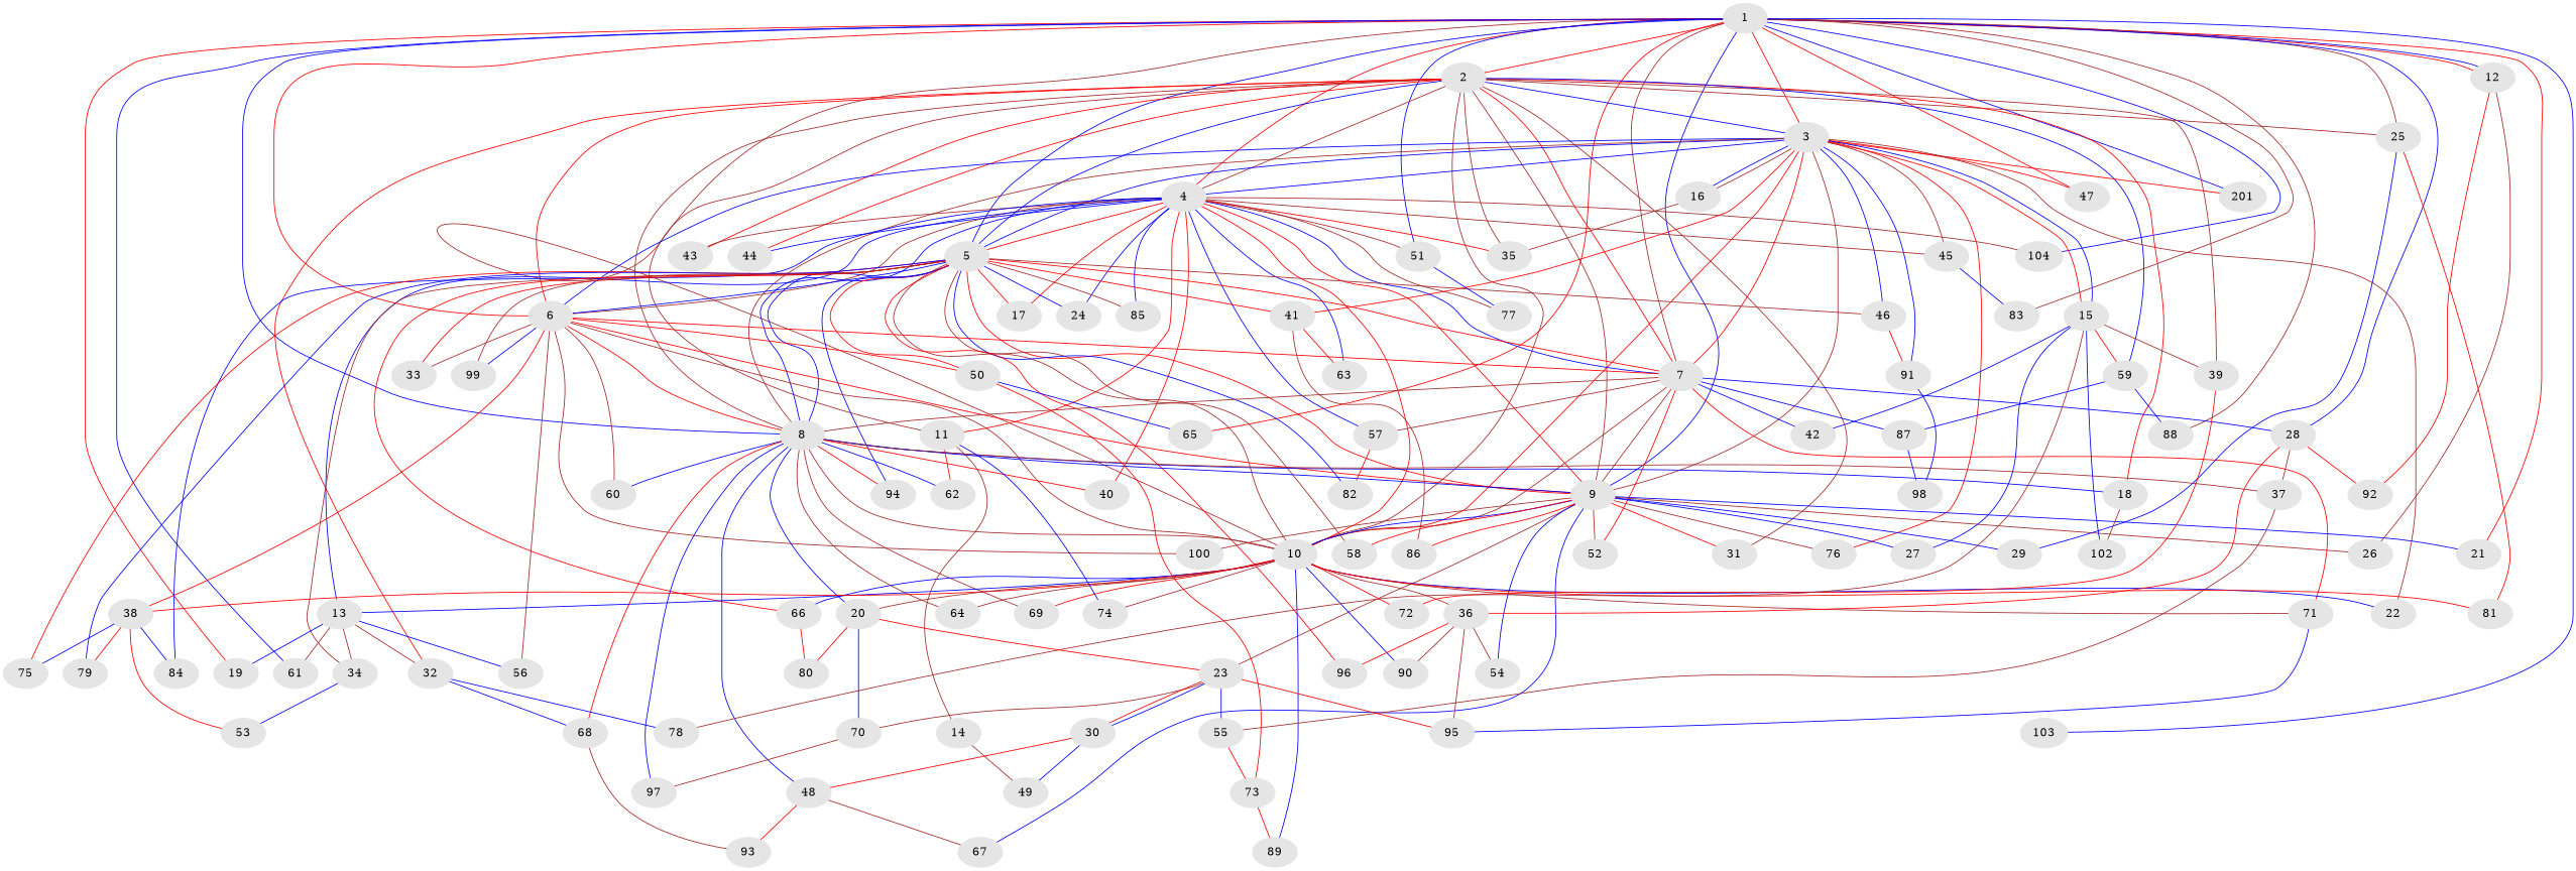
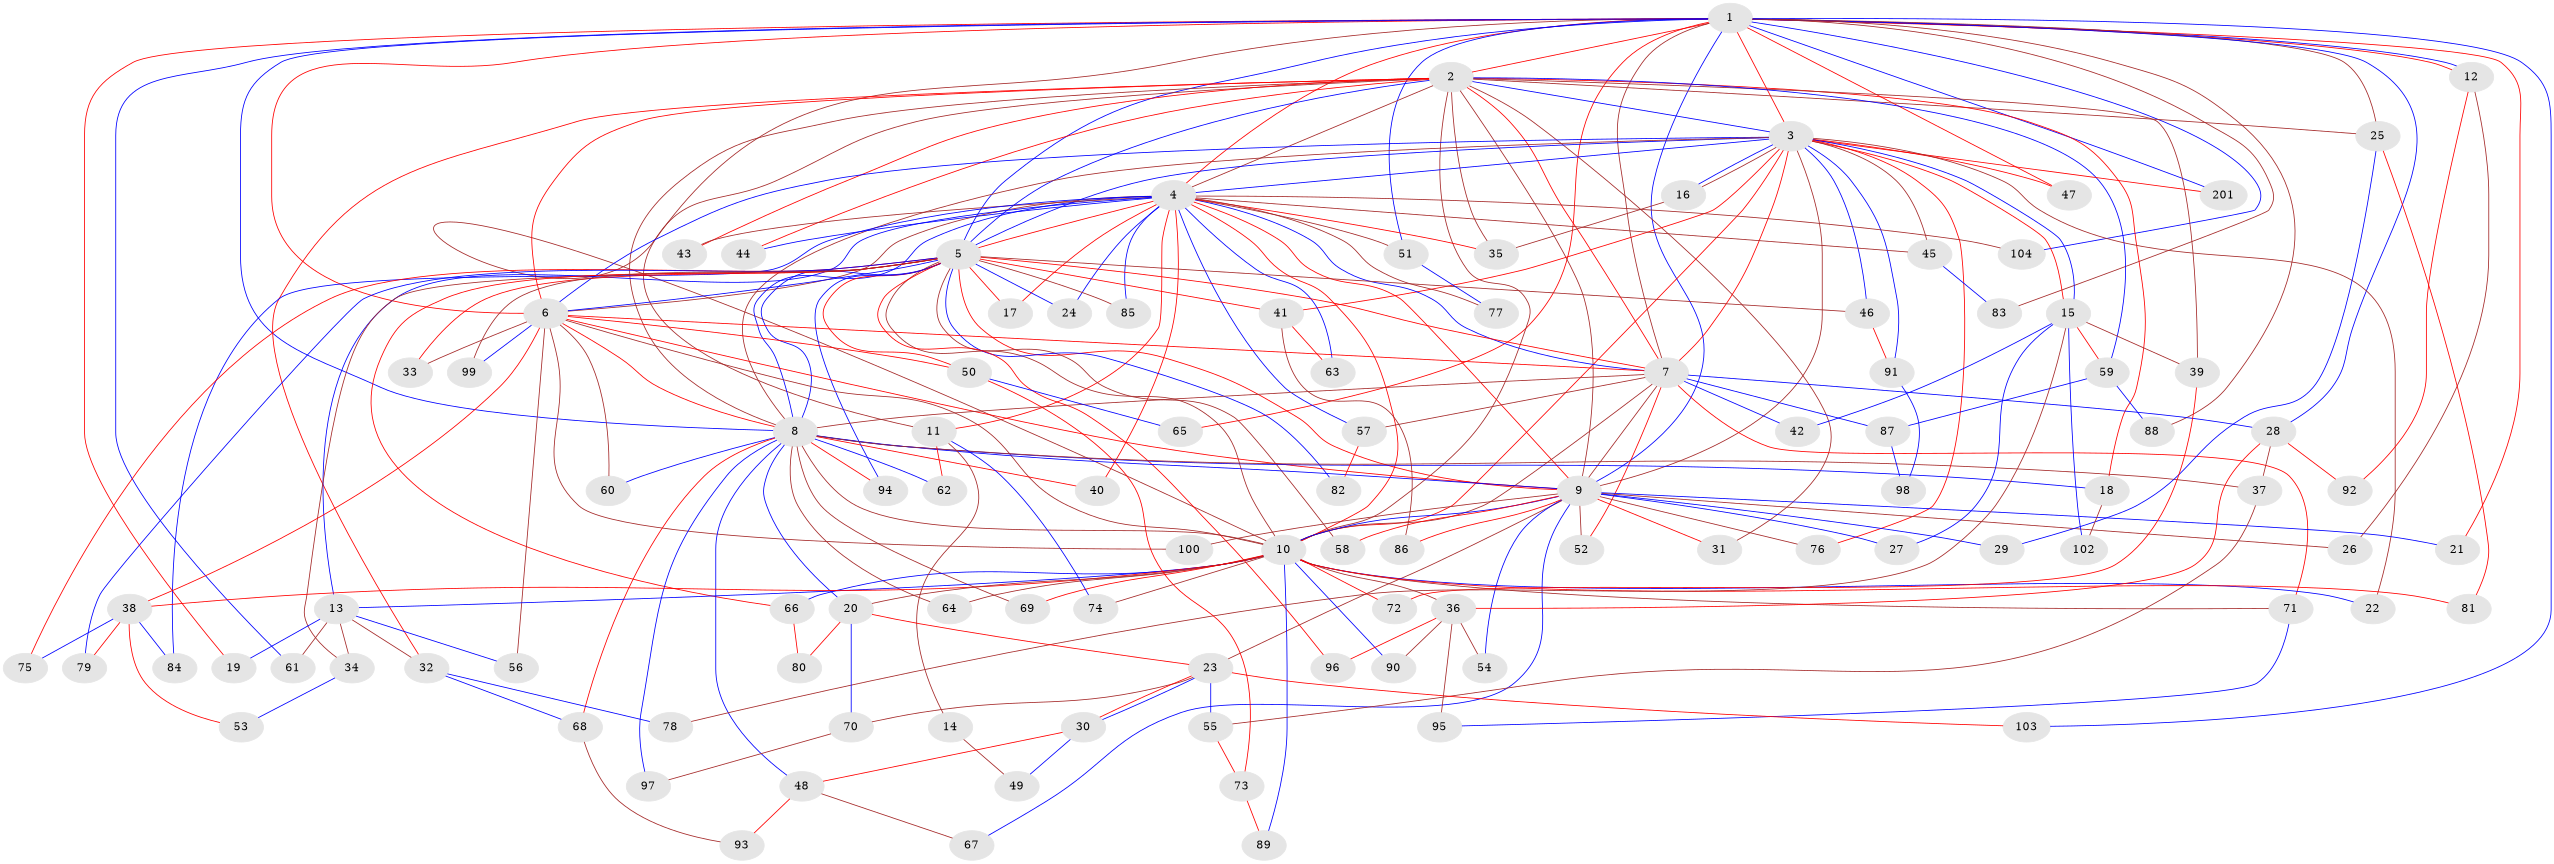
  graph {
    node [color=gray90 style=filled]
    edge [color=blue]
    1
    2
    3
    4
    5
    6
    7
    8
    9
    10
    12
    19
    21
    25
    28
    47
    51
    61
    65
    83
    88
    n22 [label=201]
    103
    104
    11
    18
    31
    32
    35
    39
    43
    44
    59
    15
    16
    22
    41
    45
    46
    76
    91
    13
    17
    24
    40
    57
    63
    77
    84
    85
    33
    34
    50
    58
    66
    75
    79
    82
    94
    96
    99
    38
    56
    60
    100
    42
    52
    71
    87
    20
    37
    48
    62
    64
    68
    69
    97
    23
    26
    27
    29
    54
    67
    86
    36
    72
    74
    81
    89
    90
    92
    14
    102
    78
    98
    49
    53
    73
    80
    95
    70
    55
    93
    30
    1 -- 2 [color=red]
    1 -- 3 [color=red]
    1 -- 4 [color=red]
    1 -- 5
    1 -- 6 [color=red]
    1 -- 7 [color=brown]
    1 -- 8
    1 -- 9
    1 -- 10 [color=brown]
    1 -- 12 [color=red]
    1 -- 12
    1 -- 19 [color=red]
    1 -- 21 [color=red]
    1 -- 25 [color=brown]
    1 -- 28
    1 -- 47 [color=red]
    1 -- 51
    1 -- 61
    1 -- 65 [color=red]
    1 -- 83 [color=brown]
    1 -- 88 [color=brown]
    1 -- n22
    1 -- 103
    1 -- 104
    2 -- 3
    2 -- 4 [color=brown]
    2 -- 5
    2 -- 6 [color=red]
    2 -- 7 [color=red]
    2 -- 8 [color=brown]
    2 -- 9 [color=brown]
    2 -- 10 [color=brown]
    2 -- 25 [color=brown]
    2 -- 11 [color=brown]
    2 -- 18 [color=red]
    2 -- 31 [color=brown]
    2 -- 32 [color=red]
    2 -- 35 [color=brown]
    2 -- 39 [color=brown]
    2 -- 43 [color=red]
    2 -- 44 [color=red]
    2 -- 59
    3 -- 4
    3 -- 5
    3 -- 6
    3 -- 7 [color=red]
    3 -- 8 [color=brown]
    3 -- 9 [color=brown]
    3 -- 10 [color=red]
    3 -- 47 [color=red]
    3 -- n22 [color=red]
    3 -- 15 [color=red]
    3 -- 15
    3 -- 16
    3 -- 16 [color=brown]
    3 -- 22 [color=brown]
    3 -- 41 [color=red]
    3 -- 45 [color=brown]
    3 -- 46
    3 -- 76 [color=red]
    3 -- 91
    4 -- 5 [color=red]
    4 -- 6 [color=brown]
    4 -- 7
    4 -- 8
    4 -- 9 [color=red]
    4 -- 10 [color=red]
    4 -- 51 [color=brown]
    4 -- 104 [color=brown]
    4 -- 11 [color=red]
    4 -- 35 [color=red]
    4 -- 43 [color=brown]
    4 -- 44
    4 -- 45 [color=brown]
    4 -- 13
    4 -- 17 [color=red]
    4 -- 24
    4 -- 40 [color=red]
    4 -- 57
    4 -- 63
    4 -- 77 [color=brown]
    4 -- 84
    4 -- 85
    5 -- 6
    5 -- 7 [color=red]
    5 -- 8
    5 -- 9 [color=red]
    5 -- 10 [color=brown]
    5 -- 41 [color=red]
    5 -- 46 [color=brown]
    5 -- 17 [color=red]
    5 -- 24
    5 -- 85 [color=brown]
    5 -- 33 [color=red]
    5 -- 34 [color=brown]
    5 -- 50 [color=red]
    5 -- 58 [color=brown]
    5 -- 66 [color=red]
    5 -- 75 [color=red]
    5 -- 79
    5 -- 82
    5 -- 94
    5 -- 96 [color=red]
    5 -- 99 [color=brown]
    6 -- 7 [color=red]
    6 -- 8 [color=red]
    6 -- 9 [color=red]
    6 -- 10 [color=brown]
    6 -- 33 [color=brown]
    6 -- 50 [color=red]
    6 -- 99
    6 -- 38 [color=red]
    6 -- 56 [color=brown]
    6 -- 60 [color=brown]
    6 -- 100 [color=brown]
    7 -- 8 [color=brown]
    7 -- 9 [color=brown]
    7 -- 10 [color=brown]
    7 -- 28
    7 -- 57 [color=brown]
    7 -- 42
    7 -- 52 [color=red]
    7 -- 71 [color=red]
    7 -- 87
    8 -- 9
    8 -- 10 [color=brown]
    8 -- 18
    8 -- 40 [color=red]
    8 -- 94 [color=red]
    8 -- 60
    8 -- 20
    8 -- 37 [color=brown]
    8 -- 48
    8 -- 62
    8 -- 64 [color=brown]
    8 -- 68 [color=red]
    8 -- 69 [color=brown]
    8 -- 97
    9 -- 10
    9 -- 21
    9 -- 31 [color=red]
    9 -- 76 [color=brown]
    9 -- 58 [color=red]
    9 -- 100 [color=brown]
    9 -- 52 [color=brown]
    9 -- 23 [color=brown]
    9 -- 26 [color=brown]
    9 -- 27
    9 -- 29
    9 -- 54
    9 -- 67
    9 -- 86 [color=red]
    10 -- 22
    10 -- 13
    10 -- 66
    10 -- 38 [color=red]
    10 -- 71 [color=brown]
    10 -- 20 [color=brown]
    10 -- 64 [color=brown]
    10 -- 69 [color=red]
    10 -- 36 [color=brown]
    10 -- 72 [color=red]
    10 -- 74 [color=brown]
    10 -- 81 [color=red]
    10 -- 89
    10 -- 90
    12 -- 26 [color=brown]
    12 -- 92 [color=red]
    25 -- 29
    25 -- 81 [color=red]
    28 -- 37 [color=brown]
    28 -- 36 [color=red]
    28 -- 92 [color=red]
    51 -- 77
    11 -- 62 [color=red]
    11 -- 74
    11 -- 14 [color=brown]
    18 -- 102 [color=brown]
    32 -- 68
    32 -- 78
    39 -- 72 [color=red]
    59 -- 88
    59 -- 87
    15 -- 39 [color=brown]
    15 -- 59 [color=red]
    15 -- 42
    15 -- 27
    15 -- 102
    15 -- 78 [color=brown]
    16 -- 35 [color=brown]
    41 -- 63 [color=red]
    41 -- 86 [color=brown]
    45 -- 83
    46 -- 91 [color=red]
    91 -- 98
    13 -- 19
    13 -- 61 [color=brown]
    13 -- 32 [color=brown]
    13 -- 34 [color=brown]
    13 -- 56
    57 -- 82 [color=red]
    34 -- 53
    50 -- 65
    50 -- 73 [color=red]
    66 -- 80 [color=red]
    38 -- 84
    38 -- 75
    38 -- 79 [color=red]
    38 -- 53 [color=red]
    71 -- 95
    87 -- 98
    20 -- 23 [color=red]
    20 -- 80 [color=red]
    20 -- 70
    37 -- 55 [color=brown]
    48 -- 67 [color=brown]
    48 -- 93 [color=red]
    68 -- 93 [color=brown]
-   23 -- 95 [color=red]
+   23 -- 103 [color=red]
    23 -- 70 [color=brown]
    23 -- 55
    23 -- 30 [color=red]
    23 -- 30
    36 -- 96 [color=red]
    36 -- 54 [color=brown]
    36 -- 90 [color=brown]
    36 -- 95 [color=brown]
    14 -- 49 [color=brown]
    73 -- 89 [color=red]
    70 -- 97 [color=brown]
    55 -- 73 [color=red]
    30 -- 48 [color=red]
    30 -- 49
  }
